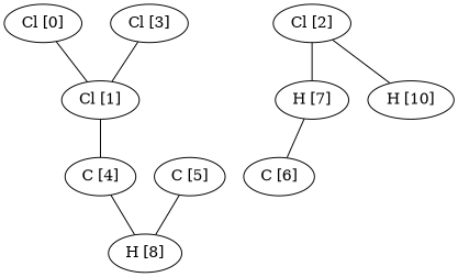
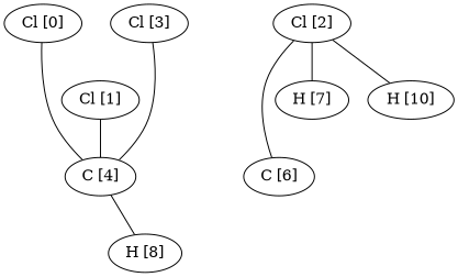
  graph {
    n1 [label="Cl [0]"]
    n2 [label="C [4]"]
    n3 [label="H [8]"]
    n4 [label="Cl [1]"]
    n5 [label="Cl [2]"]
    n6 [label="C [6]"]
    n7 [label="H [7]"]
    n8 [label="H [10]"]
    n9 [label="Cl [3]"]
-   n10 [label="C [5]"]
-   n1 -- n4
+   n1 -- n2
    n2 -- n3
    n4 -- n2
-   n7 -- n6
+   n5 -- n6
    n5 -- n7
    n5 -- n8
-   n9 -- n4
-   n10 -- n3
+   n9 -- n2
  }
